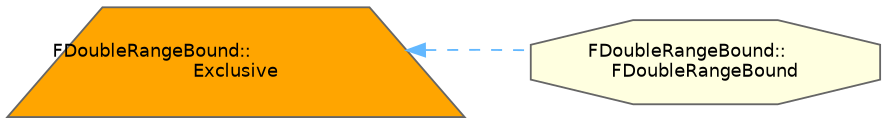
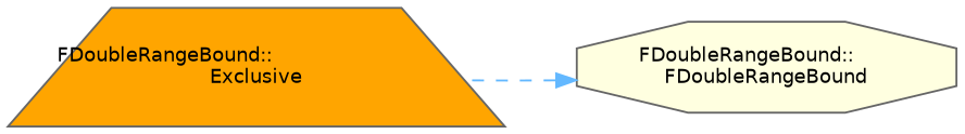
  digraph {
    rankdir=RL
    node [fontname=Helvetica fontsize=10 style=filled]
    n1 [color=gray40 fillcolor=lightyellow fontcolor=black height=0.2 label="FDoubleRangeBound::\lFDoubleRangeBound" shape=octagon width=0.4]
    n2 [color=grey40 fillcolor=orange height=0.2 label="FDoubleRangeBound::\lExclusive" shape=trapezium width=0.4]
-   n2 -> n1 [color=steelblue1 dir=back fontname=Helvetica fontsize=10 labelfontname=Helvetica labelfontsize=10 style=dashed]
+   n1 -> n2 [color=steelblue1 dir=back fontname=Helvetica fontsize=10 labelfontname=Helvetica labelfontsize=10 style=dashed]
  }
